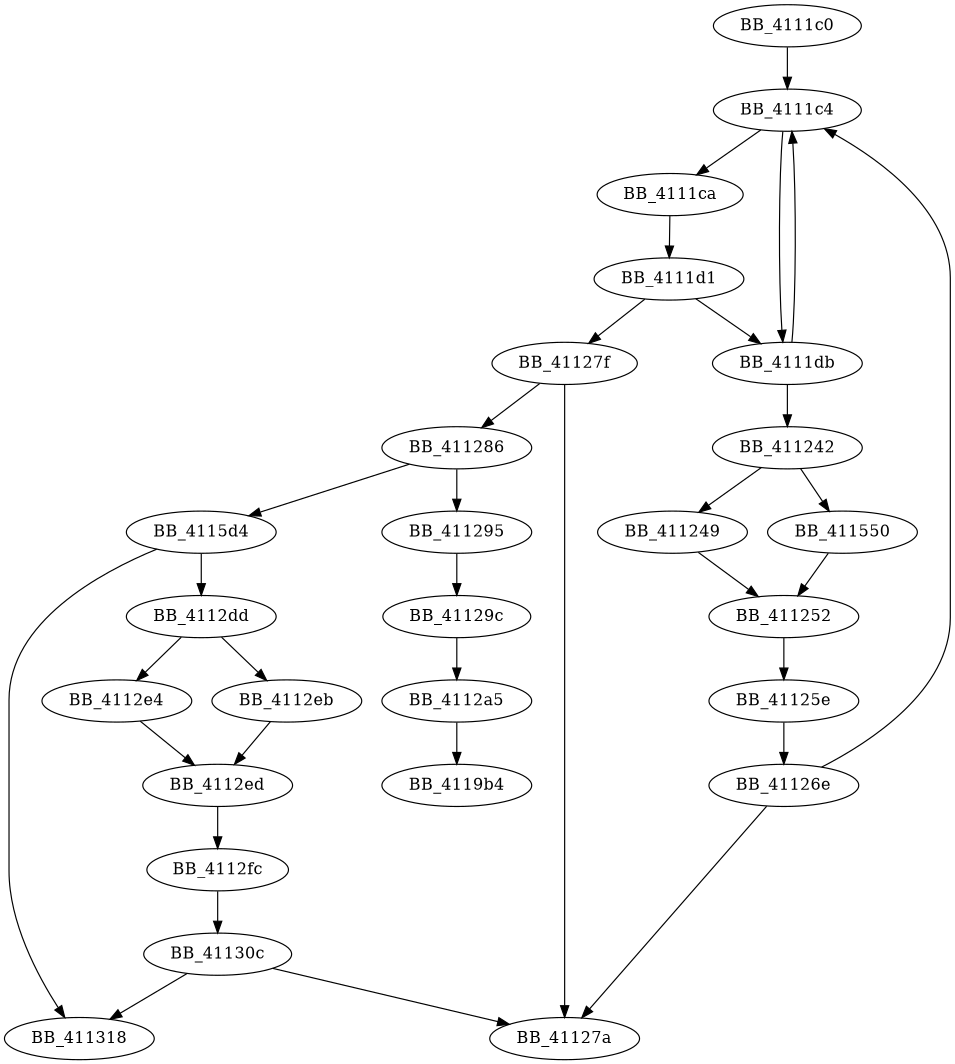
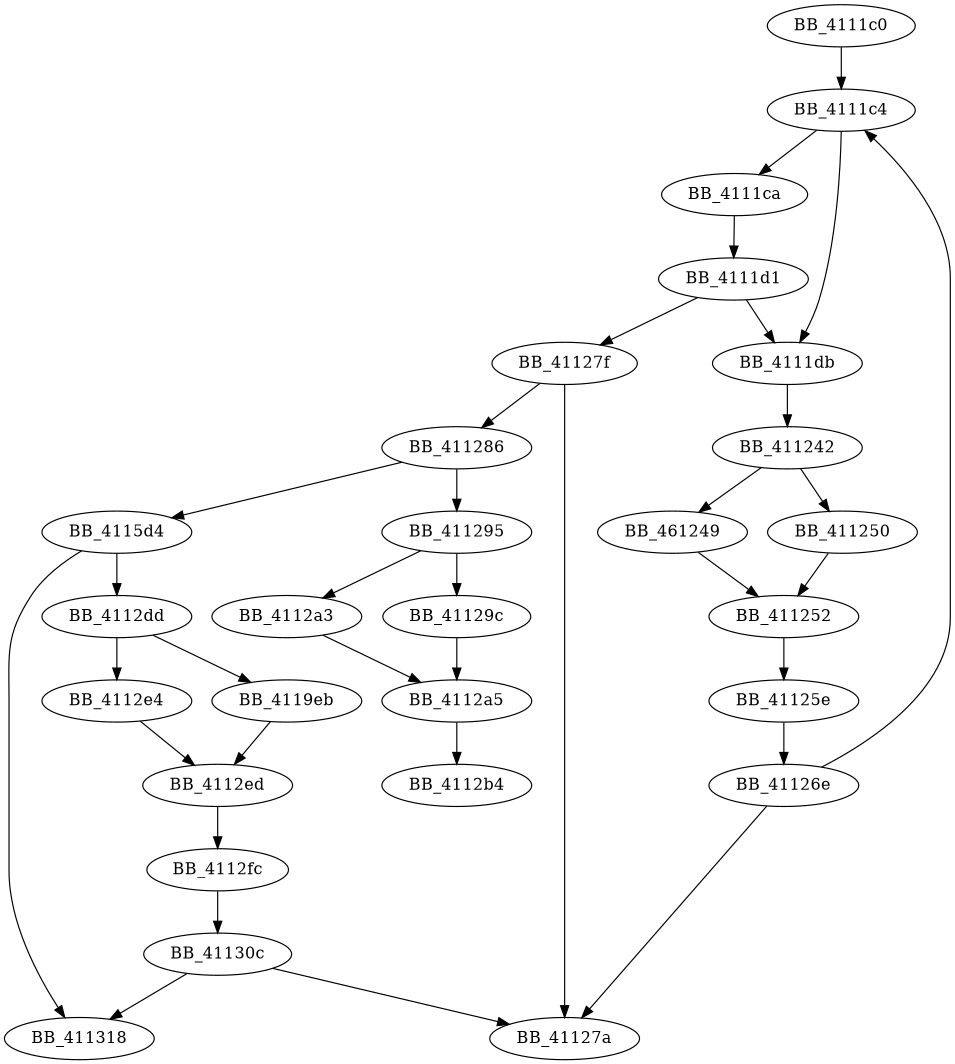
  digraph {
    BB_4111c0
    BB_4111c4
    BB_4111ca
    BB_4111db
    BB_4111d1
    BB_411242
    BB_41127f
-   BB_411249
-   BB_411250 [label=BB_411550]
+   BB_411249 [label=BB_461249]
+   BB_411250
    BB_41127a
    BB_411286
    BB_411295
    n13 [label=BB_4115d4]
    BB_411252
    BB_41125e
    BB_41126e
    BB_41129c
+   BB_4112a3
    BB_4112dd
    BB_411318
    BB_4112a5
    BB_4112e4
-   BB_4112eb
-   BB_4112b4 [label=BB_4119b4]
+   BB_4112eb [label=BB_4119eb]
+   BB_4112b4
    BB_4112ed
    BB_4112fc
    BB_41130c
    BB_4111c0 -> BB_4111c4
    BB_4111c4 -> BB_4111ca
    BB_4111c4 -> BB_4111db
    BB_4111ca -> BB_4111d1
-   BB_4111db -> BB_4111c4
    BB_4111db -> BB_411242
    BB_4111d1 -> BB_4111db
    BB_4111d1 -> BB_41127f
    BB_411242 -> BB_411249
    BB_411242 -> BB_411250
    BB_41127f -> BB_41127a
    BB_41127f -> BB_411286
    BB_411249 -> BB_411252
    BB_411250 -> BB_411252
    BB_411286 -> BB_411295
    BB_411286 -> n13
    BB_411295 -> BB_41129c
+   BB_411295 -> BB_4112a3
    n13 -> BB_4112dd
    n13 -> BB_411318
    BB_411252 -> BB_41125e
    BB_41125e -> BB_41126e
    BB_41126e -> BB_4111c4
    BB_41126e -> BB_41127a
    BB_41129c -> BB_4112a5
+   BB_4112a3 -> BB_4112a5
    BB_4112dd -> BB_4112e4
    BB_4112dd -> BB_4112eb
    BB_4112a5 -> BB_4112b4
    BB_4112e4 -> BB_4112ed
    BB_4112eb -> BB_4112ed
    BB_4112ed -> BB_4112fc
    BB_4112fc -> BB_41130c
    BB_41130c -> BB_41127a
    BB_41130c -> BB_411318
  }
